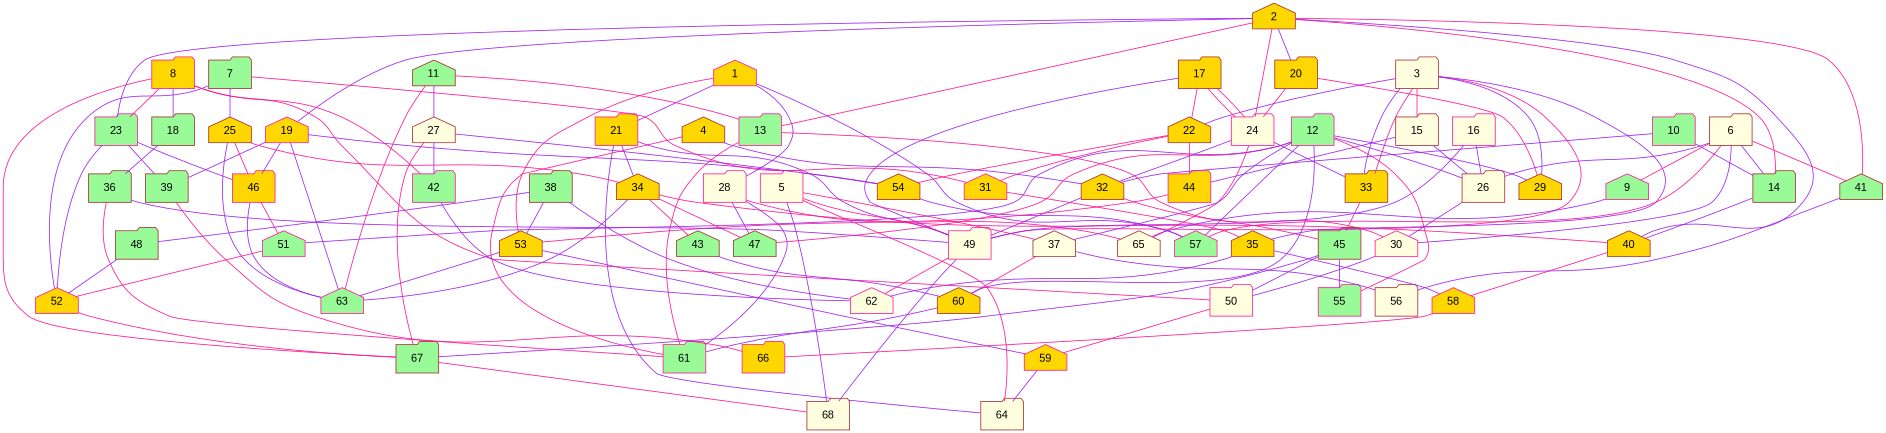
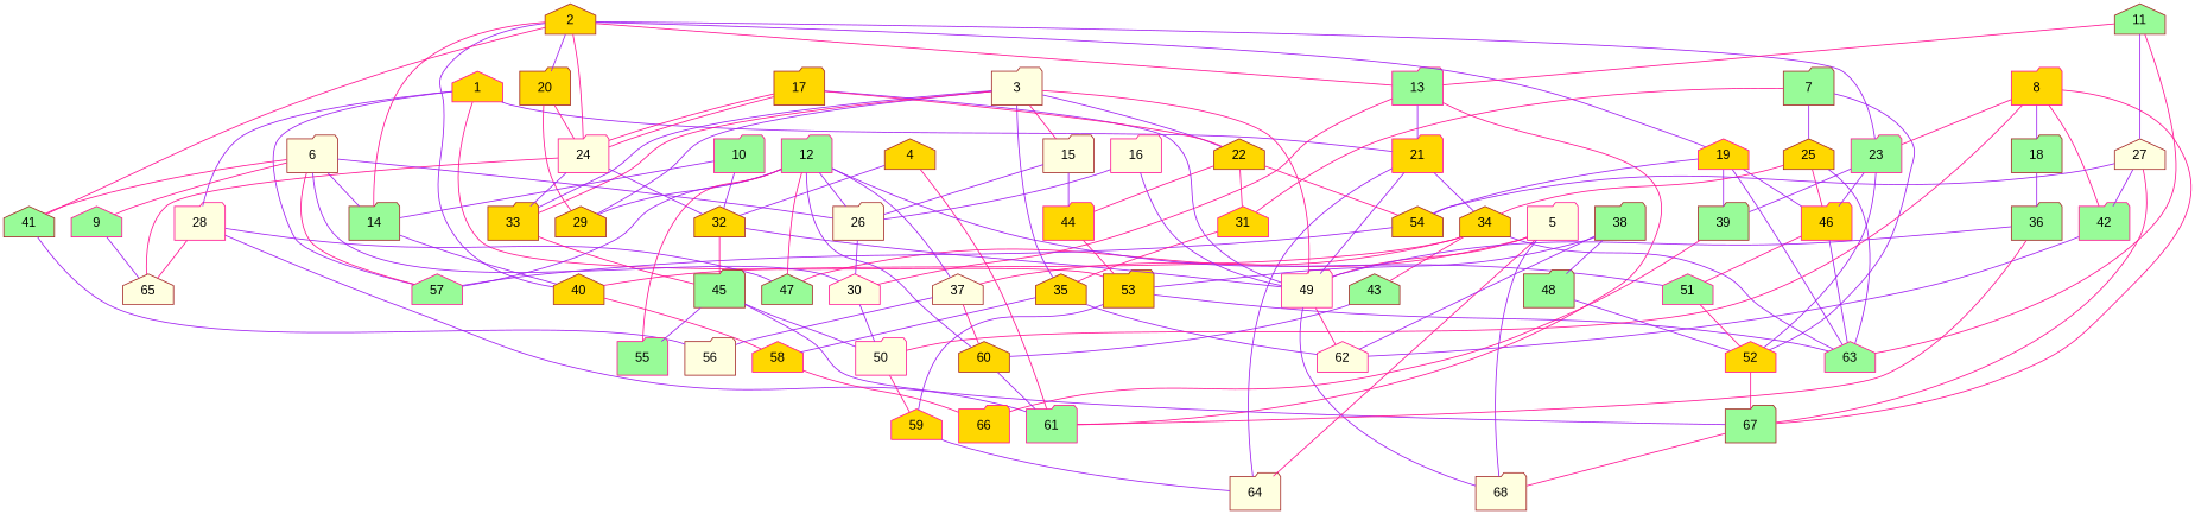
  graph {
    fontname="Liberation Sans"
    node [color=brown fillcolor=gold fontname="Liberation Sans" shape=folder style=filled]
    edge [color=purple fontname="Liberation Sans"]
    1 [color=deeppink shape=house]
    21 [color=deeppink]
    28 [color=deeppink fillcolor=lightyellow]
-   53 [shape=house]
+   53
    57 [color=deeppink fillcolor=palegreen shape=house]
    49 [color=deeppink fillcolor=lightyellow]
    64 [fillcolor=lightyellow]
    34 [shape=house]
    61 [color=deeppink fillcolor=palegreen]
    65 [fillcolor=lightyellow shape=house]
    47 [fillcolor=palegreen shape=house]
    63 [color=deeppink fillcolor=palegreen shape=house]
    59 [color=deeppink shape=house]
    2 [shape=house]
    13 [color=deeppink fillcolor=palegreen]
    14 [fillcolor=palegreen]
    19 [color=deeppink shape=house]
    20
    23 [color=deeppink fillcolor=palegreen]
    24 [color=deeppink fillcolor=lightyellow]
    40 [shape=house]
    41 [fillcolor=palegreen shape=house]
    30 [color=deeppink fillcolor=lightyellow shape=house]
    39 [fillcolor=palegreen]
    46 [color=deeppink]
    54 [shape=house]
    29 [shape=house]
    52 [color=deeppink shape=house]
    33
    32 [shape=house]
    58 [color=deeppink shape=house]
    56 [fillcolor=lightyellow]
    3 [fillcolor=lightyellow]
    15 [fillcolor=lightyellow]
    22 [shape=house]
    35 [shape=house]
    26 [fillcolor=lightyellow]
    44 [color=deeppink]
    31 [color=deeppink shape=house]
    45 [fillcolor=palegreen]
    62 [color=deeppink fillcolor=lightyellow shape=house]
    68 [fillcolor=lightyellow]
    4 [shape=house]
    5 [color=deeppink fillcolor=lightyellow]
    37 [fillcolor=lightyellow shape=house]
    60 [shape=house]
    6 [fillcolor=lightyellow]
    9 [color=deeppink fillcolor=palegreen shape=house]
    50 [color=deeppink fillcolor=lightyellow]
    7 [fillcolor=palegreen]
    25 [shape=house]
    67 [fillcolor=palegreen]
    8 [color=deeppink]
    18 [fillcolor=palegreen]
    42 [color=deeppink fillcolor=palegreen]
    36 [fillcolor=palegreen]
    10 [color=deeppink fillcolor=palegreen]
    11 [fillcolor=palegreen shape=house]
    27 [fillcolor=lightyellow shape=house]
    12 [color=deeppink fillcolor=palegreen]
    51 [color=deeppink fillcolor=palegreen shape=house]
    55 [color=deeppink fillcolor=palegreen]
    16 [color=deeppink fillcolor=lightyellow]
    17
    66 [color=deeppink]
    43 [fillcolor=palegreen shape=house]
    38 [fillcolor=palegreen]
    48 [fillcolor=palegreen]
    1 -- 21
    1 -- 28
    1 -- 53 [color=deeppink]
    1 -- 57
    21 -- 49
    21 -- 64
    21 -- 34
    28 -- 61
    28 -- 65 [color=deeppink]
    28 -- 47
    53 -- 63
    53 -- 59
    49 -- 62 [color=deeppink]
    49 -- 68
    34 -- 47 [color=deeppink]
    34 -- 63
    34 -- 40 [color=deeppink]
    34 -- 43 [color=deeppink]
    59 -- 64
    2 -- 13 [color=deeppink]
    2 -- 14 [color=deeppink]
    2 -- 19
    2 -- 20
    2 -- 23
    2 -- 24 [color=deeppink]
    2 -- 40
    2 -- 41 [color=deeppink]
+   13 -- 21
    13 -- 61 [color=deeppink]
    13 -- 30 [color=deeppink]
    14 -- 40
    19 -- 63
    19 -- 39
    19 -- 46
    19 -- 54
    20 -- 24 [color=deeppink]
    20 -- 29 [color=deeppink]
    23 -- 39
    23 -- 46
    23 -- 52
    24 -- 65 [color=deeppink]
    24 -- 33
    24 -- 32
    40 -- 58 [color=deeppink]
    41 -- 56
    30 -- 50
    39 -- 66 [color=deeppink]
    46 -- 63
    46 -- 51 [color=deeppink]
    54 -- 57
    52 -- 67 [color=deeppink]
    33 -- 45 [color=deeppink]
    32 -- 49
    32 -- 45 [color=deeppink]
    58 -- 66 [color=deeppink]
    3 -- 49 [color=deeppink]
    3 -- 29
    3 -- 33
    3 -- 33 [color=deeppink]
    3 -- 15 [color=deeppink]
    3 -- 22
    3 -- 35
    15 -- 26
    15 -- 44
    22 -- 54 [color=deeppink]
    22 -- 44 [color=deeppink]
    22 -- 31 [color=deeppink]
    35 -- 58
    35 -- 62
    26 -- 30
    44 -- 53 [color=deeppink]
    31 -- 35 [color=deeppink]
    45 -- 50
    45 -- 67
    45 -- 55
    4 -- 61 [color=deeppink]
    4 -- 32
    5 -- 49 [color=deeppink]
    5 -- 64 [color=deeppink]
    5 -- 68
    5 -- 37 [color=deeppink]
    37 -- 56
    37 -- 60 [color=deeppink]
    60 -- 61
    6 -- 57 [color=deeppink]
    6 -- 14
    6 -- 41 [color=deeppink]
    6 -- 30
    6 -- 26
    6 -- 9 [color=deeppink]
    9 -- 65
    50 -- 59 [color=deeppink]
    7 -- 52
    7 -- 31 [color=deeppink]
    7 -- 25
    25 -- 34 [color=deeppink]
    25 -- 63
    25 -- 46 [color=deeppink]
    67 -- 68 [color=deeppink]
    8 -- 23 [color=deeppink]
    8 -- 50 [color=deeppink]
    8 -- 67 [color=deeppink]
    8 -- 18
    8 -- 42 [color=deeppink]
    18 -- 36
    42 -- 62
    36 -- 49
    36 -- 61 [color=deeppink]
    10 -- 14
    10 -- 32
    11 -- 63 [color=deeppink]
    11 -- 13 [color=deeppink]
    11 -- 27
    27 -- 54
    27 -- 67 [color=deeppink]
    27 -- 42
    12 -- 57
    12 -- 47 [color=deeppink]
    12 -- 29
    12 -- 26
    12 -- 37
    12 -- 60
    12 -- 51
    12 -- 55 [color=deeppink]
    51 -- 52 [color=deeppink]
    16 -- 49
    16 -- 26
    17 -- 49
    17 -- 24 [color=deeppink]
    17 -- 24 [color=deeppink]
    17 -- 22 [color=deeppink]
    43 -- 60
    38 -- 53
    38 -- 62
    38 -- 48
    48 -- 52
  }
